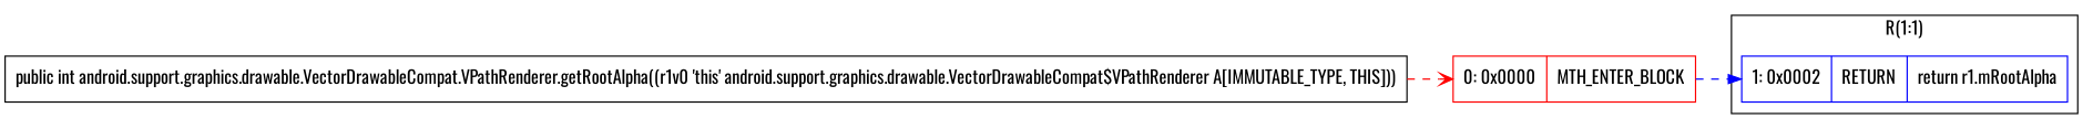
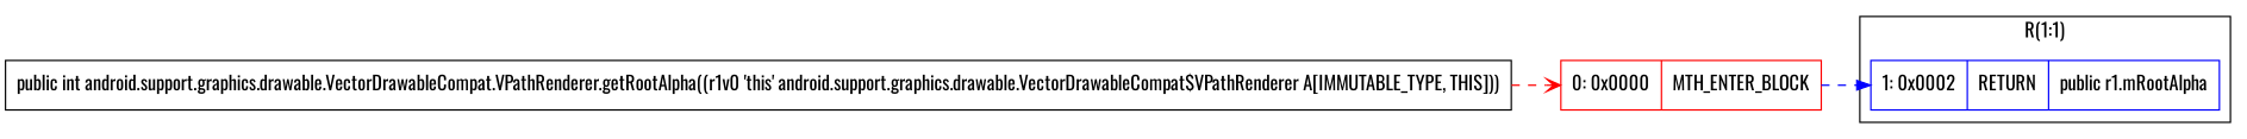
  digraph {
    rankdir=LR
    fontname=Oswald
    node [shape=record fontname=Oswald]
    edge [style=dashed fontname=Oswald]
-   n1 [color=blue label="{1\:\ 0x0002|RETURN\l|return r1.mRootAlpha\l}"]
+   n1 [color=blue label="{1\:\ 0x0002|RETURN\l|public r1.mRootAlpha\l}"]
    n2 [color=red label="{0\:\ 0x0000|MTH_ENTER_BLOCK\l}"]
    n3 [label="{public int android.support.graphics.drawable.VectorDrawableCompat.VPathRenderer.getRootAlpha((r1v0 'this' android.support.graphics.drawable.VectorDrawableCompat$VPathRenderer A[IMMUTABLE_TYPE, THIS])) }"]
    subgraph cluster_1 {
      label="R(1:1)"
      n1
    }
    n2 -> n1 [color=blue arrowhead=normal]
    n3 -> n2 [color=red arrowhead=vee]
  }
